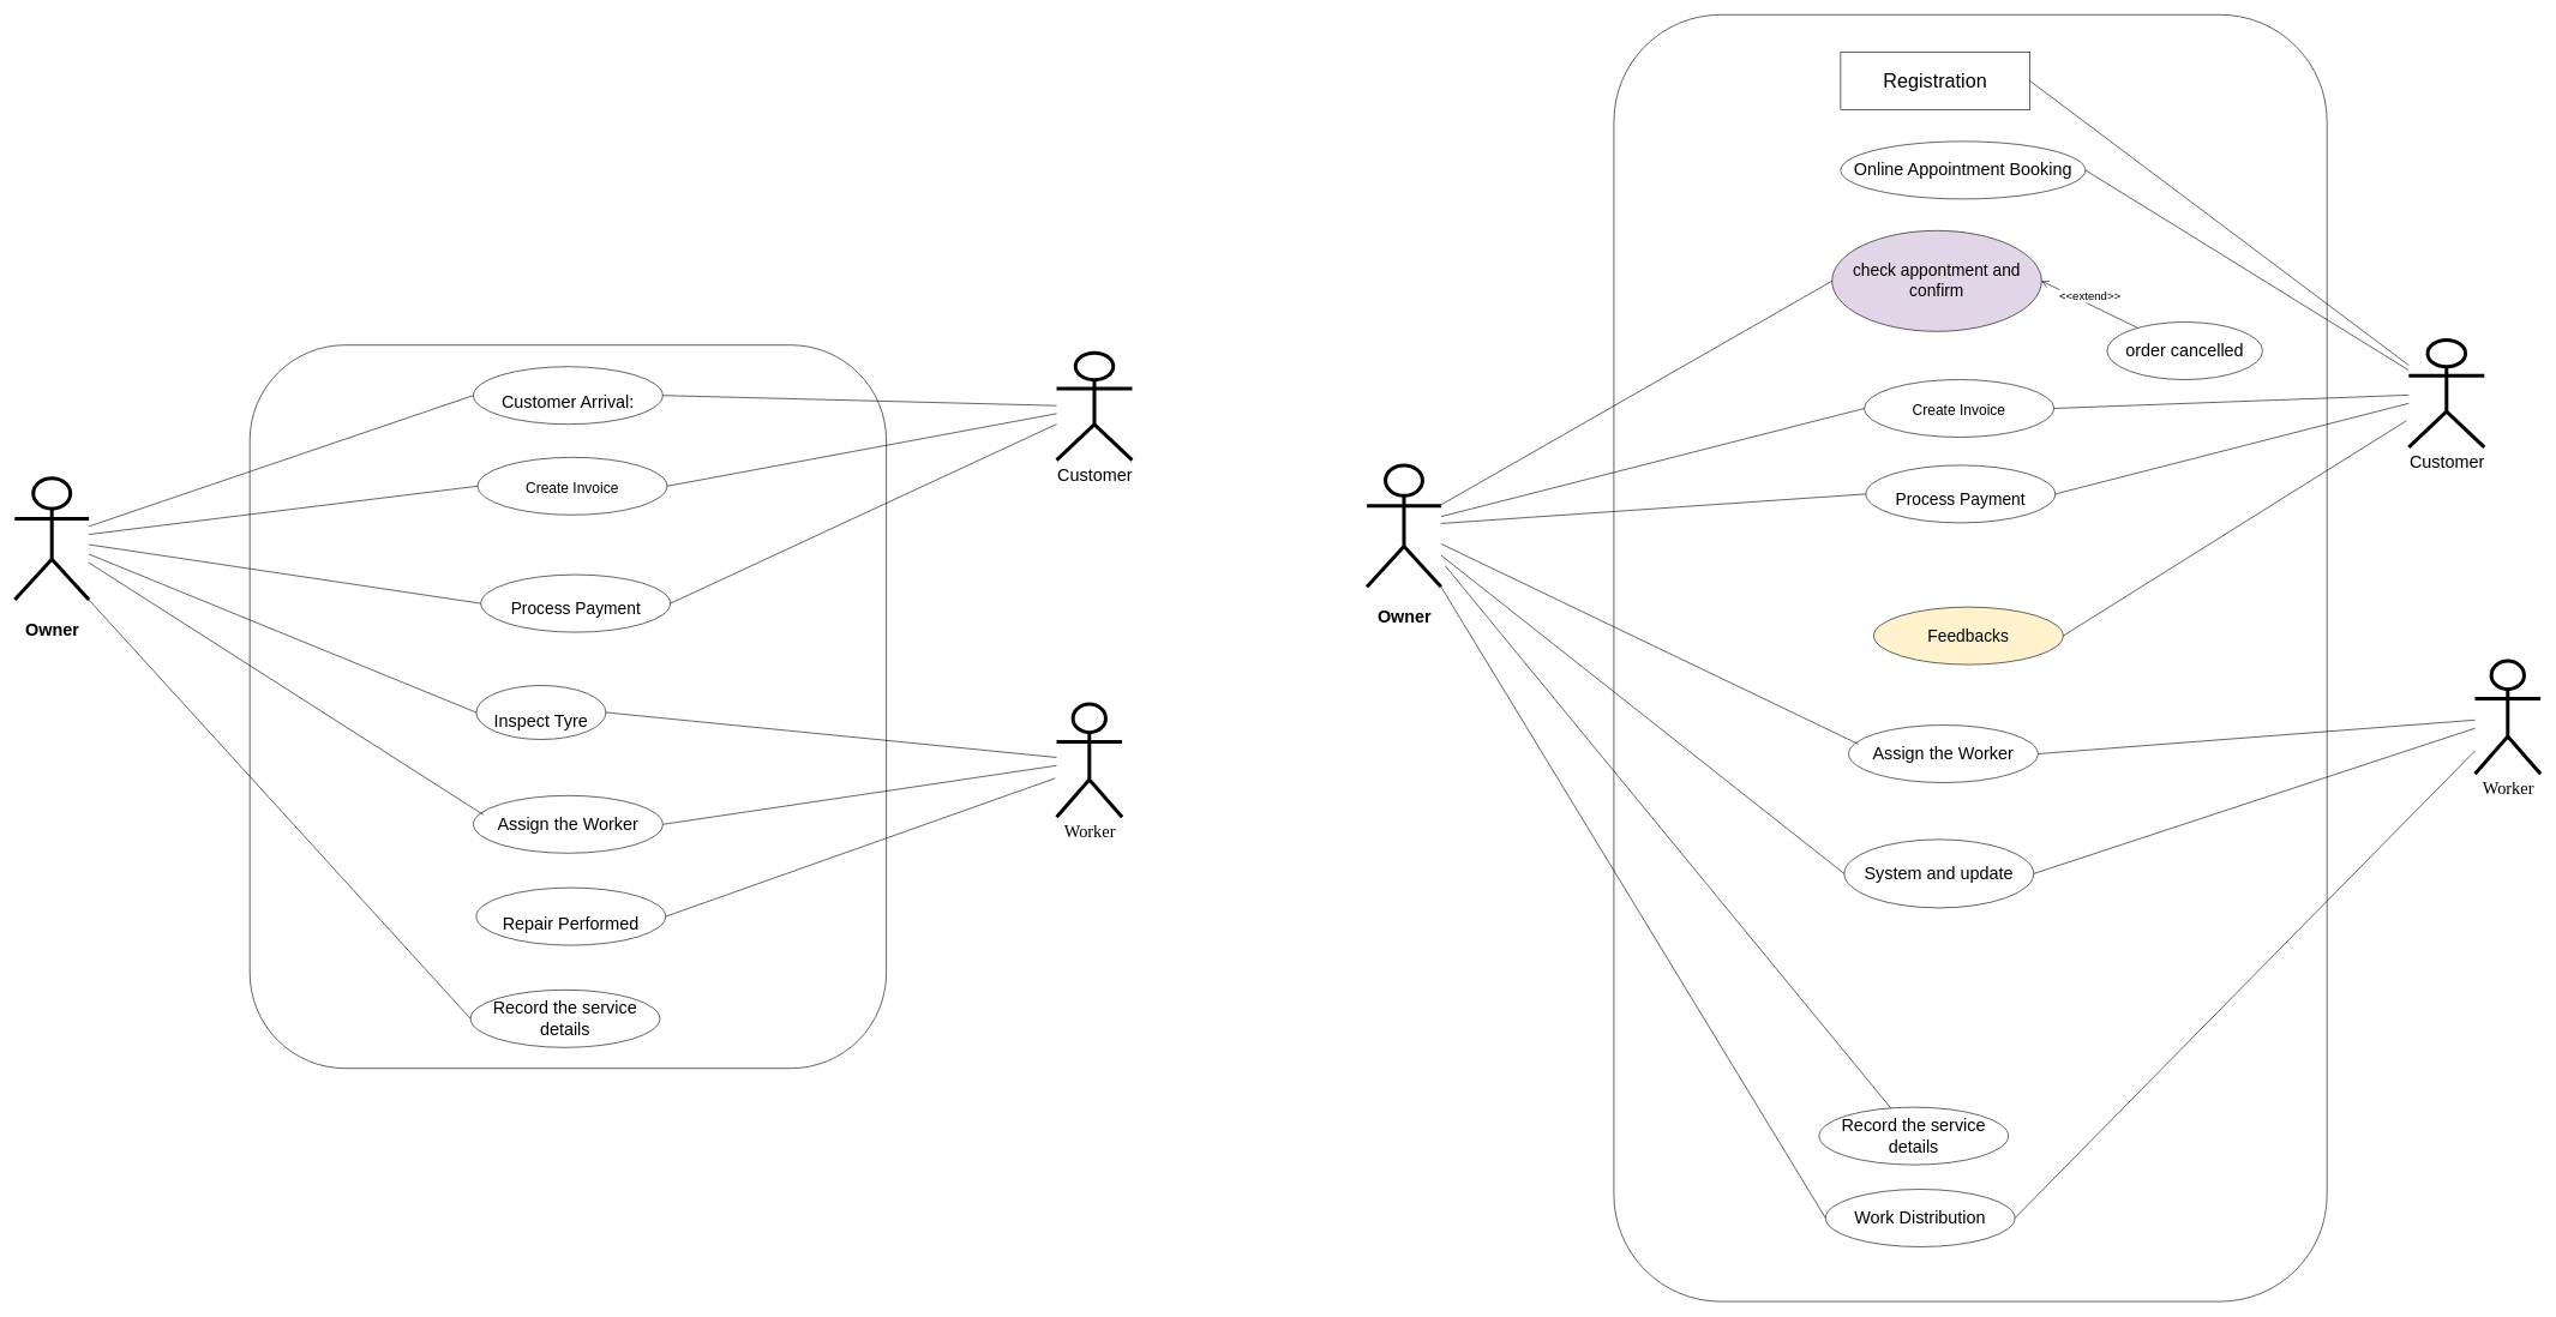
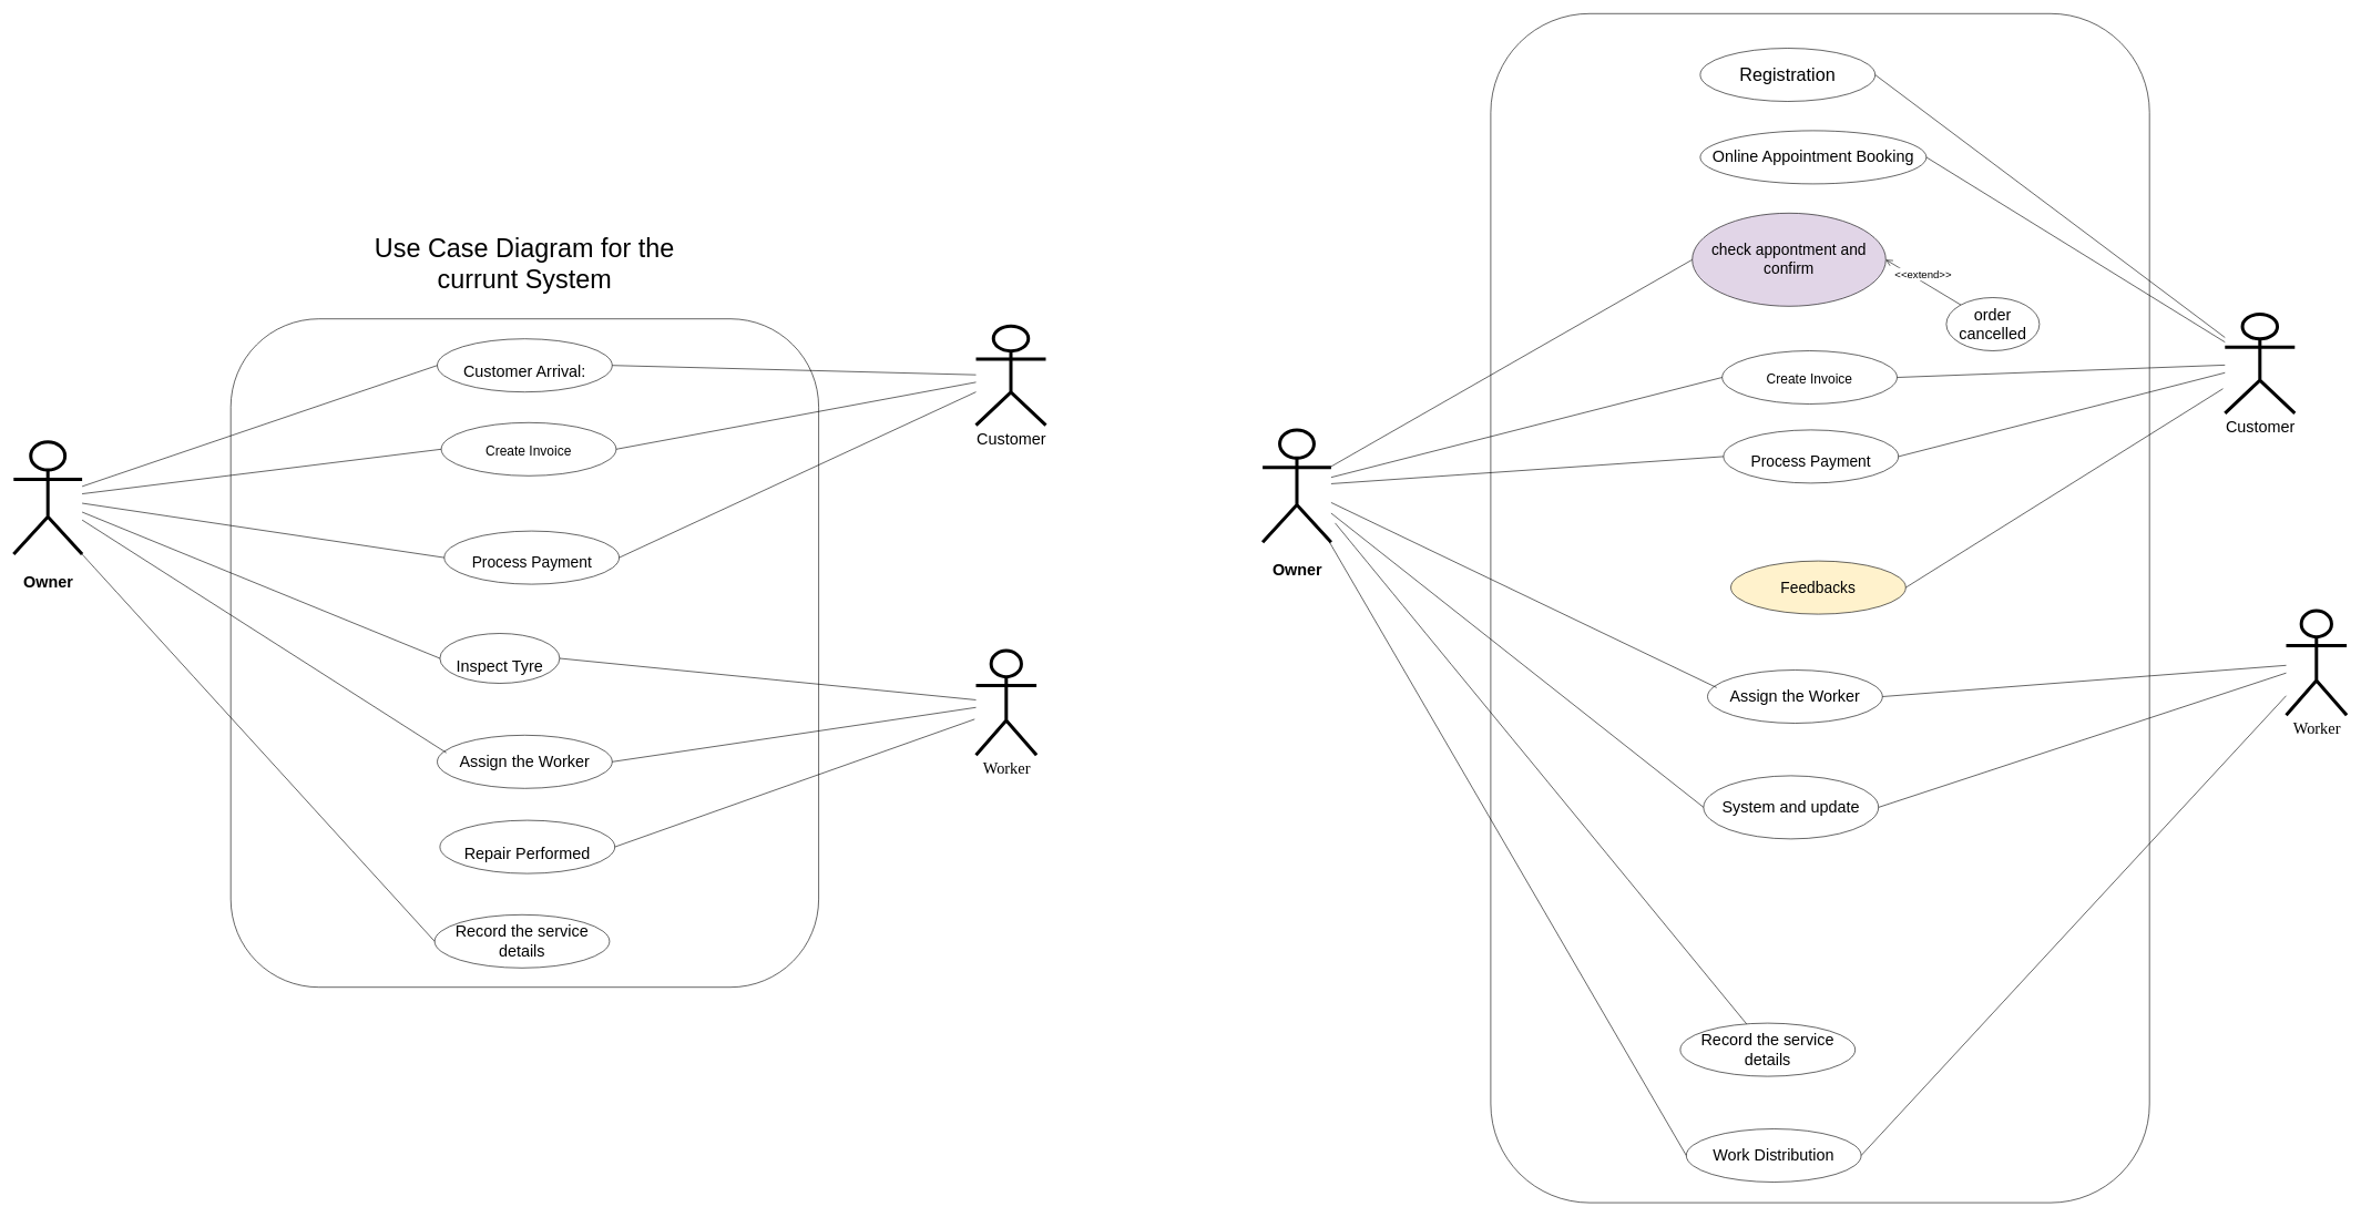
  <mxCell id="0" />
  <mxCell id="1" parent="0" />
  <mxCell id="2" value="" style="rounded=1;whiteSpace=wrap;html=1;" parent="1" vertex="1"><mxGeometry x="346.5" y="479" width="884" height="1005" as="geometry" /></mxCell>
  <mxCell id="3" value="&lt;div style=&quot;text-align: justify;&quot;&gt;&lt;br&gt;&lt;/div&gt;&lt;div style=&quot;text-align: justify;&quot;&gt;&lt;span style=&quot;background-color: initial;&quot;&gt;Inspect Tyre&lt;/span&gt;&lt;/div&gt;&lt;div style=&quot;text-align: justify;&quot;&gt;&lt;br&gt;&lt;/div&gt;" style="ellipse;whiteSpace=wrap;html=1;fontSize=24;verticalAlign=top;" parent="1" vertex="1"><mxGeometry x="661" y="952" width="180" height="75" as="geometry" /></mxCell>
  <mxCell id="4" value="Customer" style="shape=umlActor;verticalLabelPosition=bottom;verticalAlign=top;html=1;outlineConnect=0;fontSize=24;strokeWidth=5;" parent="1" vertex="1"><mxGeometry x="1467" y="490" width="105" height="149" as="geometry" /></mxCell>
  <mxCell id="5" value="&lt;h1 style=&quot;line-height: 160%;&quot;&gt;Owner&lt;br&gt;&lt;/h1&gt;" style="shape=umlActor;verticalLabelPosition=bottom;verticalAlign=top;html=1;outlineConnect=0;strokeWidth=5;" parent="1" vertex="1"><mxGeometry x="20" y="664" width="103" height="169" as="geometry" /></mxCell>
  <mxCell id="6" value="Worker" style="shape=umlActor;verticalLabelPosition=bottom;verticalAlign=top;html=1;outlineConnect=0;fontSize=24;fontFamily=Times New Roman;strokeWidth=5;" parent="1" vertex="1"><mxGeometry x="1467" y="978" width="91" height="157" as="geometry" /></mxCell>
  <mxCell id="7" value="Assign the Worker" style="ellipse;whiteSpace=wrap;html=1;fontSize=24;" parent="1" vertex="1"><mxGeometry x="657" y="1105" width="263" height="80" as="geometry" /></mxCell>
  <mxCell id="8" value="&#10;Create Invoice&#10;&#10;" style="ellipse;whiteSpace=wrap;html=1;fontSize=20;verticalAlign=top;" parent="1" vertex="1"><mxGeometry x="663" y="635" width="263" height="80" as="geometry" /></mxCell>
  <mxCell id="9" value="&#10;Process Payment&#10;&#10;" style="ellipse;whiteSpace=wrap;html=1;fontSize=23;verticalAlign=top;" parent="1" vertex="1"><mxGeometry x="667.5" y="798" width="263" height="80" as="geometry" /></mxCell>
  <mxCell id="10" value="&lt;font style=&quot;font-size: 24px;&quot;&gt;&lt;br&gt;Customer Arrival:&lt;br&gt;&lt;/font&gt;" style="ellipse;whiteSpace=wrap;html=1;verticalAlign=top;horizontal=1;align=center;" parent="1" vertex="1"><mxGeometry x="657" y="509" width="263" height="80" as="geometry" /></mxCell>
  <mxCell id="11" value="" style="endArrow=none;html=1;rounded=0;entryX=0;entryY=0.5;entryDx=0;entryDy=0;" parent="1" source="5" target="10" edge="1"><mxGeometry width="50" height="50" relative="1" as="geometry"><mxPoint x="151" y="709" as="sourcePoint" /><mxPoint x="201" y="659" as="targetPoint" /></mxGeometry></mxCell>
  <mxCell id="12" value="" style="endArrow=none;html=1;rounded=0;entryX=1;entryY=0.5;entryDx=0;entryDy=0;" parent="1" source="4" target="10" edge="1"><mxGeometry width="50" height="50" relative="1" as="geometry"><mxPoint x="1123" y="1039" as="sourcePoint" /><mxPoint x="1173" y="989" as="targetPoint" /></mxGeometry></mxCell>
  <mxCell id="13" value="" style="endArrow=none;html=1;rounded=0;exitX=0;exitY=0.5;exitDx=0;exitDy=0;" parent="1" source="3" target="5" edge="1"><mxGeometry width="50" height="50" relative="1" as="geometry"><mxPoint x="645" y="879" as="sourcePoint" /><mxPoint x="146" y="750" as="targetPoint" /></mxGeometry></mxCell>
  <mxCell id="14" value="" style="endArrow=none;html=1;rounded=0;entryX=1;entryY=0.5;entryDx=0;entryDy=0;" parent="1" source="6" target="3" edge="1"><mxGeometry width="50" height="50" relative="1" as="geometry"><mxPoint x="1404" y="1073" as="sourcePoint" /><mxPoint x="1173" y="989" as="targetPoint" /></mxGeometry></mxCell>
  <mxCell id="15" value="" style="endArrow=none;html=1;rounded=0;entryX=0.052;entryY=0.331;entryDx=0;entryDy=0;entryPerimeter=0;" parent="1" source="5" target="7" edge="1"><mxGeometry width="50" height="50" relative="1" as="geometry"><mxPoint x="162" y="795" as="sourcePoint" /><mxPoint x="1173" y="989" as="targetPoint" /></mxGeometry></mxCell>
  <mxCell id="16" value="" style="endArrow=none;html=1;rounded=0;exitX=1;exitY=0.5;exitDx=0;exitDy=0;" parent="1" source="7" target="6" edge="1"><mxGeometry width="50" height="50" relative="1" as="geometry"><mxPoint x="1123" y="1039" as="sourcePoint" /><mxPoint x="1396" y="1112" as="targetPoint" /></mxGeometry></mxCell>
  <mxCell id="17" value="" style="endArrow=none;html=1;rounded=0;entryX=0;entryY=0.5;entryDx=0;entryDy=0;" parent="1" source="5" target="8" edge="1"><mxGeometry width="50" height="50" relative="1" as="geometry"><mxPoint x="150" y="861" as="sourcePoint" /><mxPoint x="1173" y="989" as="targetPoint" /></mxGeometry></mxCell>
  <mxCell id="18" value="" style="endArrow=none;html=1;rounded=0;entryX=0;entryY=0.5;entryDx=0;entryDy=0;" parent="1" source="5" target="9" edge="1"><mxGeometry width="50" height="50" relative="1" as="geometry"><mxPoint x="1123" y="1098" as="sourcePoint" /><mxPoint x="1173" y="1048" as="targetPoint" /></mxGeometry></mxCell>
  <mxCell id="19" value="" style="endArrow=none;html=1;rounded=0;exitX=1;exitY=0.5;exitDx=0;exitDy=0;" parent="1" source="9" target="4" edge="1"><mxGeometry width="50" height="50" relative="1" as="geometry"><mxPoint x="1123" y="1098" as="sourcePoint" /><mxPoint x="1173" y="1048" as="targetPoint" /></mxGeometry></mxCell>
  <mxCell id="20" value="" style="endArrow=none;html=1;rounded=0;entryX=1;entryY=0.5;entryDx=0;entryDy=0;" parent="1" source="4" target="8" edge="1"><mxGeometry width="50" height="50" relative="1" as="geometry"><mxPoint x="1123" y="1098" as="sourcePoint" /><mxPoint x="1173" y="1048" as="targetPoint" /></mxGeometry></mxCell>
+ <mxCell id="21" value="Use Case Diagram for the currunt System" style="text;strokeColor=none;fillColor=none;html=1;align=center;verticalAlign=middle;whiteSpace=wrap;rounded=0;fontSize=39;" parent="1" vertex="1"><mxGeometry x="546.25" y="354" width="484.5" height="83" as="geometry" /></mxCell>
  <mxCell id="22" value="Record the service details" style="ellipse;whiteSpace=wrap;html=1;fontSize=24;" parent="1" vertex="1"><mxGeometry x="653" y="1375" width="263" height="80" as="geometry" /></mxCell>
  <mxCell id="23" value="" style="endArrow=none;html=1;rounded=0;fontSize=12;startSize=8;endSize=8;curved=1;exitX=1;exitY=1;exitDx=0;exitDy=0;exitPerimeter=0;entryX=0;entryY=0.5;entryDx=0;entryDy=0;" parent="1" source="5" target="22" edge="1"><mxGeometry width="50" height="50" relative="1" as="geometry"><mxPoint x="859" y="1127" as="sourcePoint" /><mxPoint x="909" y="1077" as="targetPoint" /></mxGeometry></mxCell>
  <mxCell id="24" value="" style="rounded=1;whiteSpace=wrap;html=1;" parent="1" vertex="1"><mxGeometry x="2241" y="20" width="990.5" height="1788" as="geometry" /></mxCell>
  <mxCell id="25" value="&lt;div style=&quot;text-align: justify;&quot;&gt;System and update&lt;/div&gt;" style="ellipse;whiteSpace=wrap;html=1;fontSize=24;verticalAlign=middle;" parent="1" vertex="1"><mxGeometry x="2561" y="1166" width="263" height="95" as="geometry" /></mxCell>
  <mxCell id="26" value="Customer" style="shape=umlActor;verticalLabelPosition=bottom;verticalAlign=top;html=1;outlineConnect=0;fontSize=24;strokeWidth=5;" parent="1" vertex="1"><mxGeometry x="3345" y="472" width="105" height="149" as="geometry" /></mxCell>
  <mxCell id="27" value="&lt;h1 style=&quot;line-height: 160%;&quot;&gt;Owner&lt;br&gt;&lt;/h1&gt;" style="shape=umlActor;verticalLabelPosition=bottom;verticalAlign=top;html=1;outlineConnect=0;strokeWidth=5;" parent="1" vertex="1"><mxGeometry x="1898" y="646" width="103" height="169" as="geometry" /></mxCell>
  <mxCell id="28" value="Worker" style="shape=umlActor;verticalLabelPosition=bottom;verticalAlign=top;html=1;outlineConnect=0;fontSize=24;fontFamily=Times New Roman;strokeWidth=5;" parent="1" vertex="1"><mxGeometry x="3437" y="918" width="91" height="157" as="geometry" /></mxCell>
  <mxCell id="29" value="Assign the Worker" style="ellipse;whiteSpace=wrap;html=1;fontSize=24;" parent="1" vertex="1"><mxGeometry x="2567" y="1007" width="263" height="80" as="geometry" /></mxCell>
  <mxCell id="30" value="&#10;Create Invoice&#10;&#10;" style="ellipse;whiteSpace=wrap;html=1;fontSize=20;verticalAlign=top;" parent="1" vertex="1"><mxGeometry x="2589" y="527" width="263" height="80" as="geometry" /></mxCell>
  <mxCell id="31" value="&#10;Process Payment&#10;&#10;" style="ellipse;whiteSpace=wrap;html=1;fontSize=23;verticalAlign=top;" parent="1" vertex="1"><mxGeometry x="2591" y="646" width="263" height="80" as="geometry" /></mxCell>
  <mxCell id="32" value="&lt;font style=&quot;font-size: 24px;&quot;&gt;Online Appointment Booking&lt;br&gt;&lt;/font&gt;" style="ellipse;whiteSpace=wrap;html=1;verticalAlign=middle;horizontal=1;align=center;" parent="1" vertex="1"><mxGeometry x="2556" y="196" width="340" height="80" as="geometry" /></mxCell>
  <mxCell id="33" value="" style="endArrow=none;html=1;rounded=0;entryX=1;entryY=0.5;entryDx=0;entryDy=0;" parent="1" source="26" target="32" edge="1"><mxGeometry width="50" height="50" relative="1" as="geometry"><mxPoint x="3001" y="1021" as="sourcePoint" /><mxPoint x="3051" y="971" as="targetPoint" /></mxGeometry></mxCell>
  <mxCell id="34" value="" style="endArrow=none;html=1;rounded=0;exitX=0;exitY=0.5;exitDx=0;exitDy=0;" parent="1" source="25" target="27" edge="1"><mxGeometry width="50" height="50" relative="1" as="geometry"><mxPoint x="2523" y="861" as="sourcePoint" /><mxPoint x="2024" y="732" as="targetPoint" /></mxGeometry></mxCell>
  <mxCell id="35" value="" style="endArrow=none;html=1;rounded=0;entryX=1;entryY=0.5;entryDx=0;entryDy=0;" parent="1" source="28" target="25" edge="1"><mxGeometry width="50" height="50" relative="1" as="geometry"><mxPoint x="3282" y="1055" as="sourcePoint" /><mxPoint x="3051" y="971" as="targetPoint" /></mxGeometry></mxCell>
  <mxCell id="36" value="" style="endArrow=none;html=1;rounded=0;entryX=0.052;entryY=0.331;entryDx=0;entryDy=0;entryPerimeter=0;" parent="1" source="27" target="29" edge="1"><mxGeometry width="50" height="50" relative="1" as="geometry"><mxPoint x="2040" y="777" as="sourcePoint" /><mxPoint x="3051" y="971" as="targetPoint" /></mxGeometry></mxCell>
  <mxCell id="37" value="" style="endArrow=none;html=1;rounded=0;exitX=1;exitY=0.5;exitDx=0;exitDy=0;" parent="1" source="29" target="28" edge="1"><mxGeometry width="50" height="50" relative="1" as="geometry"><mxPoint x="3001" y="1021" as="sourcePoint" /><mxPoint x="3274" y="1094" as="targetPoint" /></mxGeometry></mxCell>
  <mxCell id="38" value="" style="endArrow=none;html=1;rounded=0;entryX=0;entryY=0.5;entryDx=0;entryDy=0;" parent="1" source="27" target="30" edge="1"><mxGeometry width="50" height="50" relative="1" as="geometry"><mxPoint x="2028" y="843" as="sourcePoint" /><mxPoint x="3051" y="971" as="targetPoint" /></mxGeometry></mxCell>
  <mxCell id="39" value="" style="endArrow=none;html=1;rounded=0;entryX=0;entryY=0.5;entryDx=0;entryDy=0;" parent="1" source="27" target="31" edge="1"><mxGeometry width="50" height="50" relative="1" as="geometry"><mxPoint x="3001" y="1080" as="sourcePoint" /><mxPoint x="3051" y="1030" as="targetPoint" /></mxGeometry></mxCell>
  <mxCell id="40" value="" style="endArrow=none;html=1;rounded=0;exitX=1;exitY=0.5;exitDx=0;exitDy=0;" parent="1" source="31" target="26" edge="1"><mxGeometry width="50" height="50" relative="1" as="geometry"><mxPoint x="3001" y="1080" as="sourcePoint" /><mxPoint x="3051" y="1030" as="targetPoint" /></mxGeometry></mxCell>
  <mxCell id="41" value="" style="endArrow=none;html=1;rounded=0;entryX=1;entryY=0.5;entryDx=0;entryDy=0;" parent="1" source="26" target="30" edge="1"><mxGeometry width="50" height="50" relative="1" as="geometry"><mxPoint x="3001" y="1080" as="sourcePoint" /><mxPoint x="3051" y="1030" as="targetPoint" /></mxGeometry></mxCell>
  <mxCell id="42" value="Record the service details" style="ellipse;whiteSpace=wrap;html=1;fontSize=24;" parent="1" vertex="1"><mxGeometry x="2526" y="1538" width="263" height="80" as="geometry" /></mxCell>
  <mxCell id="43" value="" style="endArrow=none;html=1;rounded=0;fontSize=12;startSize=8;endSize=8;curved=1;exitX=1;exitY=1;exitDx=0;exitDy=0;exitPerimeter=0;" parent="1" target="42" edge="1"><mxGeometry width="50" height="50" relative="1" as="geometry"><mxPoint x="2007" y="786" as="sourcePoint" /><mxPoint x="2541" y="1261" as="targetPoint" /></mxGeometry></mxCell>
  <mxCell id="44" value="&#10;Repair Performed&#10;&#10;" style="ellipse;whiteSpace=wrap;html=1;fontSize=24;verticalAlign=top;" parent="1" vertex="1"><mxGeometry x="661" y="1233" width="263" height="80" as="geometry" /></mxCell>
  <mxCell id="45" value="" style="endArrow=none;html=1;rounded=0;exitX=1;exitY=0.5;exitDx=0;exitDy=0;" parent="1" source="44" edge="1"><mxGeometry width="50" height="50" relative="1" as="geometry"><mxPoint x="1130" y="1306" as="sourcePoint" /><mxPoint x="1465" y="1081" as="targetPoint" /></mxGeometry></mxCell>
- <mxCell id="46" value="Work Distribution" style="ellipse;whiteSpace=wrap;html=1;fontSize=24;" parent="1" vertex="1"><mxGeometry x="2535" y="1652" width="263" height="80" as="geometry" /></mxCell>
+ <mxCell id="46" value="Work Distribution" style="ellipse;whiteSpace=wrap;html=1;fontSize=24;" parent="1" vertex="1"><mxGeometry x="2535" y="1697" width="263" height="80" as="geometry" /></mxCell>
  <mxCell id="47" value="Feedbacks" style="ellipse;whiteSpace=wrap;html=1;fontSize=23;verticalAlign=middle;fillColor=#fff2cc;" parent="1" vertex="1"><mxGeometry x="2602" y="843" width="263" height="80" as="geometry" /></mxCell>
  <mxCell id="48" value="" style="endArrow=none;html=1;rounded=0;exitX=1;exitY=0.5;exitDx=0;exitDy=0;" parent="1" source="47" edge="1"><mxGeometry width="50" height="50" relative="1" as="geometry"><mxPoint x="2878" y="993" as="sourcePoint" /><mxPoint x="3342" y="584" as="targetPoint" /></mxGeometry></mxCell>
- <mxCell id="49" value="Registration" style="whiteSpace=wrap;html=1;verticalAlign=middle;horizontal=1;align=center;fontSize=27;rounded=0;" parent="1" vertex="1"><mxGeometry x="2556" y="72" width="263" height="80" as="geometry" /></mxCell>
+ <mxCell id="49" value="Registration" style="ellipse;whiteSpace=wrap;html=1;verticalAlign=middle;horizontal=1;align=center;fontSize=27;" parent="1" vertex="1"><mxGeometry x="2556" y="72" width="263" height="80" as="geometry" /></mxCell>
  <mxCell id="50" value="" style="endArrow=none;html=1;rounded=0;entryX=1;entryY=0.5;entryDx=0;entryDy=0;" parent="1" source="26" target="49" edge="1"><mxGeometry width="50" height="50" relative="1" as="geometry"><mxPoint x="2565" y="625" as="sourcePoint" /><mxPoint x="2615" y="575" as="targetPoint" /></mxGeometry></mxCell>
  <mxCell id="51" value="" style="endArrow=none;html=1;rounded=0;entryX=0;entryY=0.5;entryDx=0;entryDy=0;" parent="1" source="27" target="46" edge="1"><mxGeometry width="50" height="50" relative="1" as="geometry"><mxPoint x="2565" y="1236" as="sourcePoint" /><mxPoint x="2615" y="1186" as="targetPoint" /></mxGeometry></mxCell>
  <mxCell id="52" value="" style="endArrow=none;html=1;rounded=0;exitX=1;exitY=0.5;exitDx=0;exitDy=0;" parent="1" source="46" target="28" edge="1"><mxGeometry width="50" height="50" relative="1" as="geometry"><mxPoint x="2009" y="825" as="sourcePoint" /><mxPoint x="2545" y="1747" as="targetPoint" /></mxGeometry></mxCell>
  <mxCell id="53" value="check appontment and confirm" style="ellipse;whiteSpace=wrap;html=1;fontSize=23;fillColor=#e1d5e7;" parent="1" vertex="1"><mxGeometry x="2544" y="320" width="291" height="140" as="geometry" /></mxCell>
  <mxCell id="54" value="" style="endArrow=none;html=1;rounded=0;entryX=0;entryY=0.5;entryDx=0;entryDy=0;" parent="1" source="27" target="53" edge="1"><mxGeometry width="50" height="50" relative="1" as="geometry"><mxPoint x="2565" y="561" as="sourcePoint" /><mxPoint x="2615" y="511" as="targetPoint" /></mxGeometry></mxCell>
- <mxCell id="55" value="order cancelled" style="ellipse;whiteSpace=wrap;html=1;fontSize=24;" parent="1" vertex="1"><mxGeometry x="2926" y="447" width="216" height="80" as="geometry" /></mxCell>
+ <mxCell id="55" value="order cancelled" style="ellipse;whiteSpace=wrap;html=1;fontSize=24;" parent="1" vertex="1"><mxGeometry x="2926" y="447" width="140" height="80" as="geometry" /></mxCell>
  <mxCell id="56" value="&lt;font style=&quot;font-size: 16px;&quot;&gt;&amp;lt;&amp;lt;extend&amp;gt;&amp;gt;&lt;/font&gt;" style="html=1;verticalAlign=bottom;endArrow=open;dashed=0;endSize=8;curved=0;rounded=0;entryX=1;entryY=0.5;entryDx=0;entryDy=0;" parent="1" source="55" target="53" edge="1"><mxGeometry relative="1" as="geometry"><mxPoint x="2630" y="536" as="sourcePoint" /><mxPoint x="2550" y="536" as="targetPoint" /></mxGeometry></mxCell>
